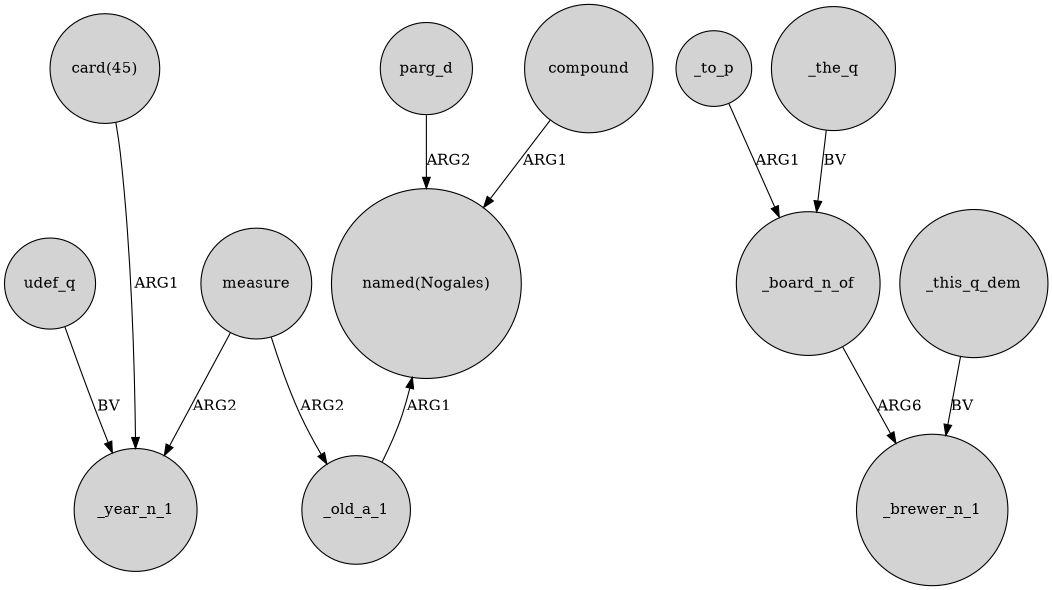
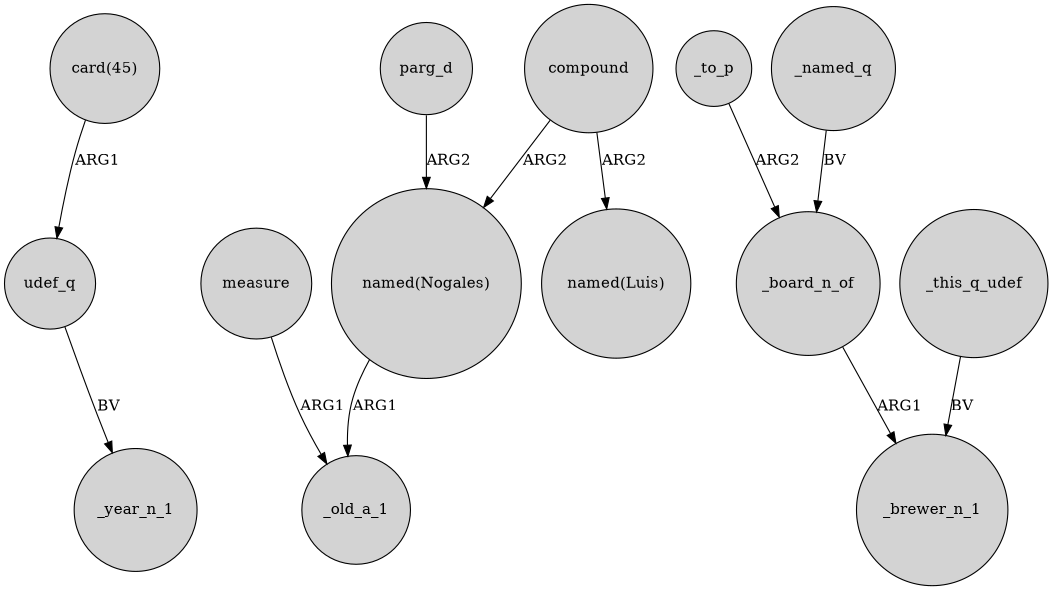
  digraph {
    node [shape=circle style=filled]
    parg_d
    "named(Nogales)"
    udef_q
    _year_n_1
    "card(45)"
    compound
+   "named(Luis)"
    _to_p
    _board_n_of
    _brewer_n_1
    measure
    _old_a_1
-   _the_q
-   _this_q_dem
+   _the_q [label=_named_q]
+   _this_q_dem [label=_this_q_udef]
    parg_d -> "named(Nogales)" [label=ARG2]
    udef_q -> _year_n_1 [label=BV]
-   "card(45)" -> _year_n_1 [label=ARG1]
-   compound -> "named(Nogales)" [label=ARG1]
-   _to_p -> _board_n_of [label=ARG1]
-   _board_n_of -> _brewer_n_1 [label=ARG6]
-   measure -> _year_n_1 [label=ARG2]
-   measure -> _old_a_1 [label=ARG2]
-   _old_a_1 -> "named(Nogales)" [label=ARG1]
+   "card(45)" -> udef_q [label=ARG1]
+   compound -> "named(Nogales)" [label=ARG2]
+   compound -> "named(Luis)" [label=ARG2]
+   _to_p -> _board_n_of [label=ARG2]
+   _board_n_of -> _brewer_n_1 [label=ARG1]
+   measure -> _old_a_1 [label=ARG1]
+   "named(Nogales)" -> _old_a_1 [label=ARG1]
    _the_q -> _board_n_of [label=BV]
    _this_q_dem -> _brewer_n_1 [label=BV]
  }
